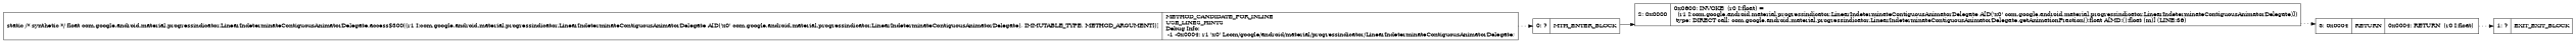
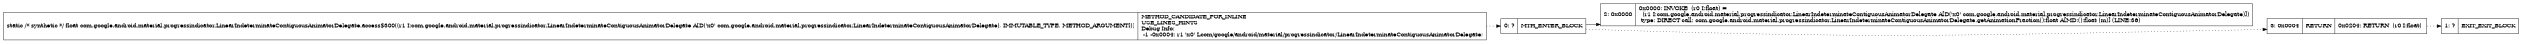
  digraph {
    rankdir=LR
    node [shape=record]
    edge [style=dotted]
    n1 [label="{0\:\ ?|MTH_ENTER_BLOCK\l}"]
-   n2 [label="{2\:\ 0x0000|0x0600: INVOKE  (r0 I:float) = \l  (r1 I:com.google.android.material.progressindicator.LinearIndeterminateContiguousAnimatorDelegate A[D('x0' com.google.android.material.progressindicator.LinearIndeterminateContiguousAnimatorDelegate)])\l type: DIRECT call: com.google.android.material.progressindicator.LinearIndeterminateContiguousAnimatorDelegate.getAnimationFraction():float A[MD:():float (m)] (LINE:36)\l}"]
-   n3 [label="{3\:\ 0x0004|RETURN\l|0x0004: RETURN  (r0 I:float) \l}"]
+   n2 [label="{2\:\ 0x0000|0x0000: INVOKE  (r0 I:float) = \l  (r1 I:com.google.android.material.progressindicator.LinearIndeterminateContiguousAnimatorDelegate A[D('x0' com.google.android.material.progressindicator.LinearIndeterminateContiguousAnimatorDelegate)])\l type: DIRECT call: com.google.android.material.progressindicator.LinearIndeterminateContiguousAnimatorDelegate.getAnimationFraction():float A[MD:():float (m)] (LINE:36)\l}"]
+   n3 [label="{3\:\ 0x0004|RETURN\l|0x0204: RETURN  (r0 I:float) \l}"]
    n4 [label="{1\:\ ?|EXIT_EXIT_BLOCK\l}"]
    n5 [label="{static \/* synthetic *\/ float com.google.android.material.progressindicator.LinearIndeterminateContiguousAnimatorDelegate.access$300((r1 I:com.google.android.material.progressindicator.LinearIndeterminateContiguousAnimatorDelegate A[D('x0' com.google.android.material.progressindicator.LinearIndeterminateContiguousAnimatorDelegate), IMMUTABLE_TYPE, METHOD_ARGUMENT]))  | METHOD_CANDIDATE_FOR_INLINE\lUSE_LINES_HINTS\lDebug Info:\l  \-1 \-0x0004: r1 'x0' Lcom\/google\/android\/material\/progressindicator\/LinearIndeterminateContiguousAnimatorDelegate;\l}"]
    n1 -> n2 [style=solid]
-   n2 -> n3
+   n1 -> n3
    n3 -> n4
    n5 -> n1
  }
